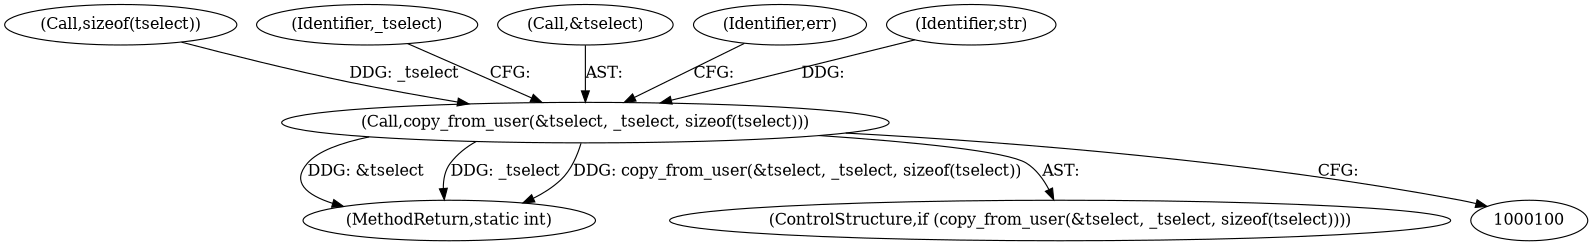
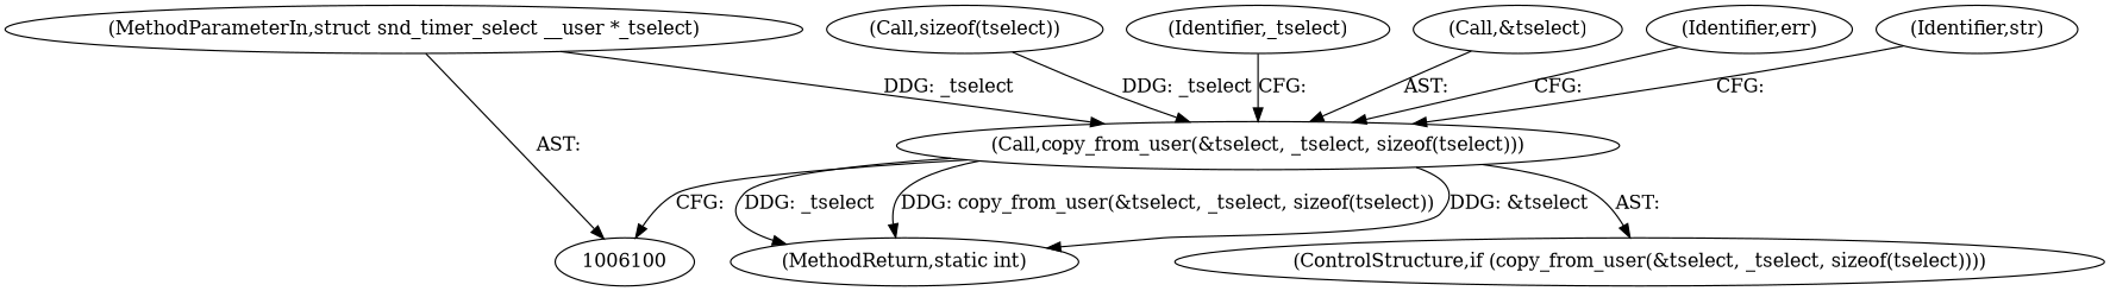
  digraph {
    n1 [label="(Call,copy_from_user(&tselect, _tselect, sizeof(tselect)))"]
    n2 [label="(MethodReturn,static int)"]
    n3 [label="(ControlStructure,if (copy_from_user(&tselect, _tselect, sizeof(tselect))))"]
-   1000100
+   1000100 [label=1006100]
    n5 [label="(Call,sizeof(tselect))"]
+   n6 [label="(MethodParameterIn,struct snd_timer_select __user *_tselect)"]
    n7 [label="(Identifier,_tselect)"]
    n8 [label="(Call,&tselect)"]
    n9 [label="(Identifier,err)"]
    n10 [label="(Identifier,str)"]
    n1 -> n2 [label="DDG: &tselect"]
    n1 -> n2 [label="DDG: _tselect"]
    n1 -> n2 [label="DDG: copy_from_user(&tselect, _tselect, sizeof(tselect))"]
    n1 -> n3 [label="AST: "]
    n1 -> 1000100 [label="CFG: "]
    n5 -> n1 [label="DDG: _tselect"]
+   n6 -> n1 [label="DDG: _tselect"]
+   n6 -> 1000100 [label="AST: "]
    n7 -> n1 [label="CFG: "]
    n8 -> n1 [label="AST: "]
    n9 -> n1 [label="CFG: "]
-   n10 -> n1 [label="DDG: "]
+   n10 -> n1 [label="CFG: "]
  }
